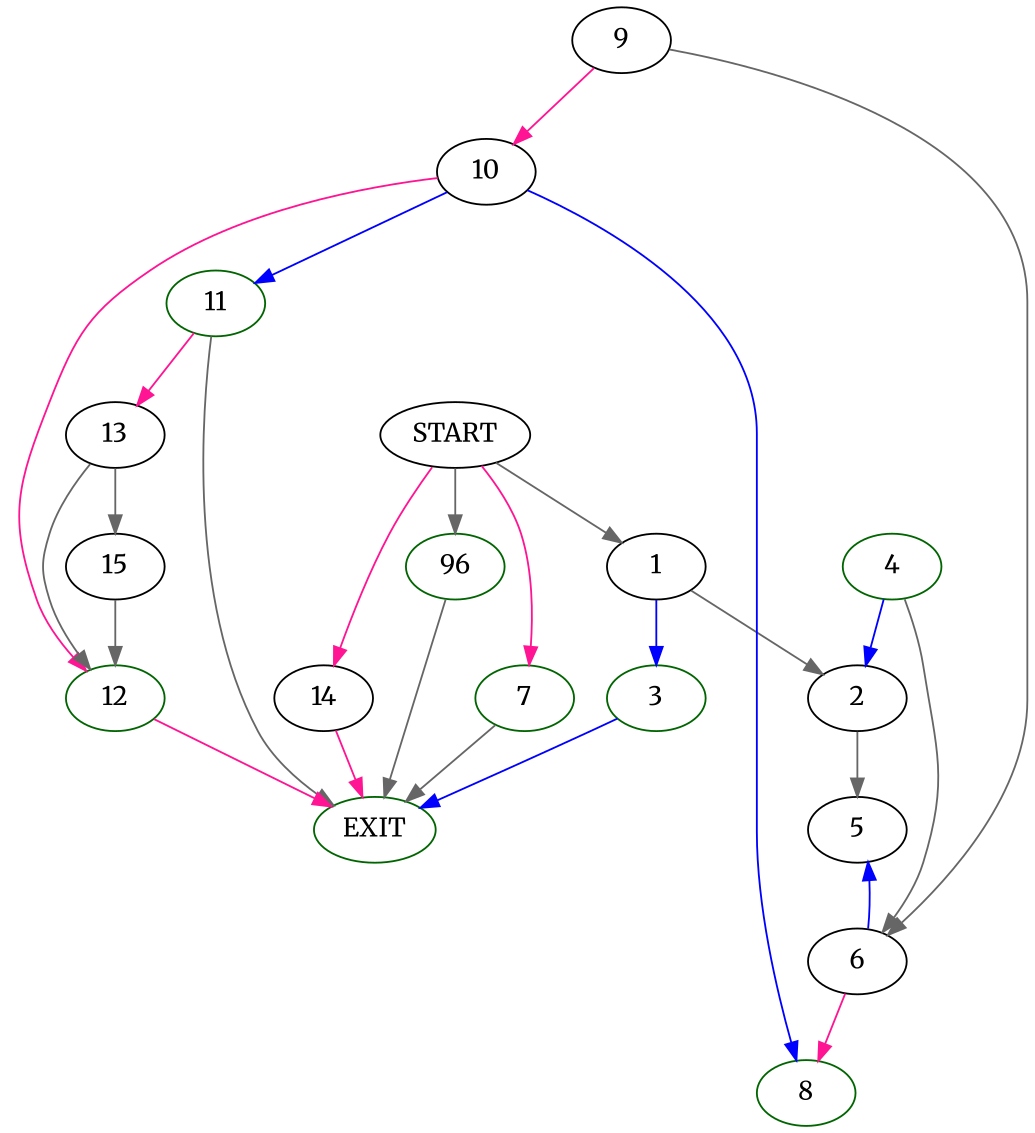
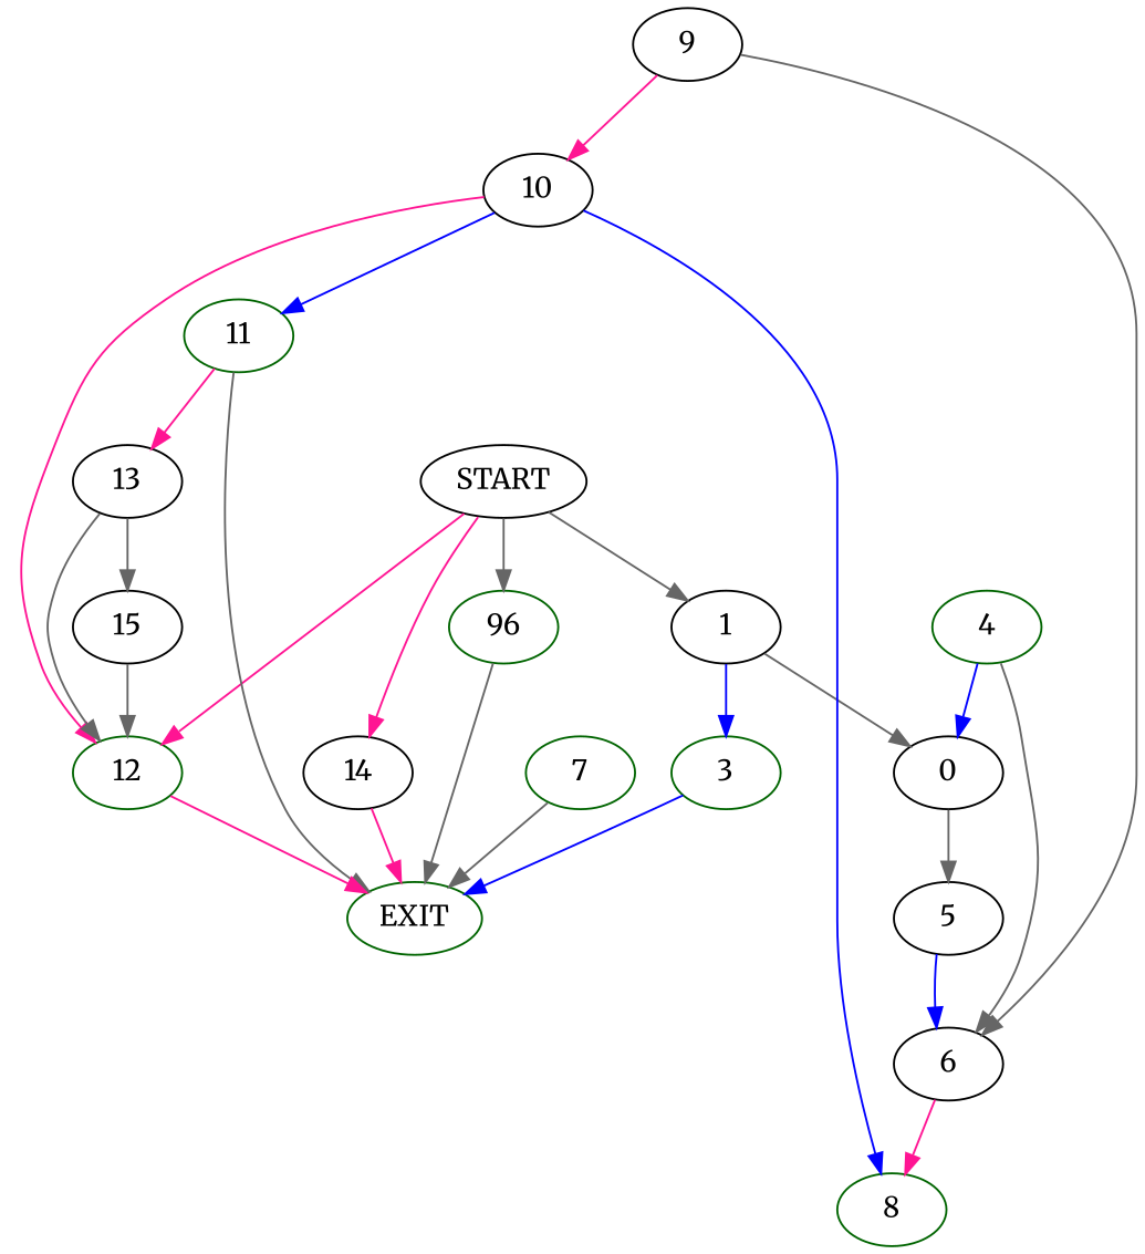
  digraph {
    fontname=Merriweather
    node [color=black fontname=Merriweather]
    edge [color=gray40 fontname=Merriweather]
    n1 [label=START]
    1
    7 [color=darkgreen]
    14
    n5 [color=darkgreen label=96]
-   2
+   2 [label=0]
    3 [color=darkgreen]
    n8 [color=darkgreen label=EXIT]
    5
    4 [color=darkgreen]
    6
    8 [color=darkgreen]
    9
    10
    11 [color=darkgreen]
    12 [color=darkgreen]
    13
    15
    n1 -> 1
-   n1 -> 7 [color=deeppink]
+   n1 -> 12 [color=deeppink]
    n1 -> 14 [color=deeppink]
    n1 -> n5
    1 -> 2
    1 -> 3 [color=blue]
    7 -> n8
    14 -> n8 [color=deeppink]
    n5 -> n8
    2 -> 5
    3 -> n8 [color=blue]
-   6 -> 5 [color=blue]
+   5 -> 6 [color=blue]
    4 -> 2 [color=blue]
    4 -> 6
    6 -> 8 [color=deeppink]
    9 -> 6
    9 -> 10 [color=deeppink]
    10 -> 8 [color=blue]
    10 -> 11 [color=blue]
    10 -> 12 [color=deeppink]
    11 -> n8
    11 -> 13 [color=deeppink]
    12 -> n8 [color=deeppink]
    13 -> 12
    13 -> 15
    15 -> 12
  }
